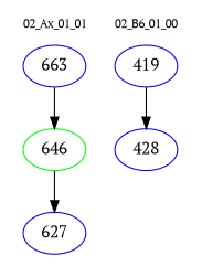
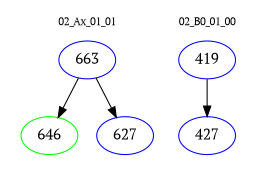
  digraph {
    fontname="PT Serif"
    node [color=blue fontname="PT Serif"]
    edge [color=black fontname="PT Serif"]
    n1 [label=663]
    n2 [color=green label=646]
    n3 [label=627]
    n4 [label=419]
-   n5 [label=428]
+   n5 [label=427]
    subgraph cluster_1 {
      color=white
      fontsize=10
      label="02_Ax_01_01"
      n1
      n2
      n3
    }
    subgraph cluster_2 {
      color=white
      fontsize=10
-     label="02_B6_01_00"
+     label="02_B0_01_00"
      n4
      n5
    }
    n1 -> n2
-   n2 -> n3
+   n1 -> n3
    n4 -> n5
  }
